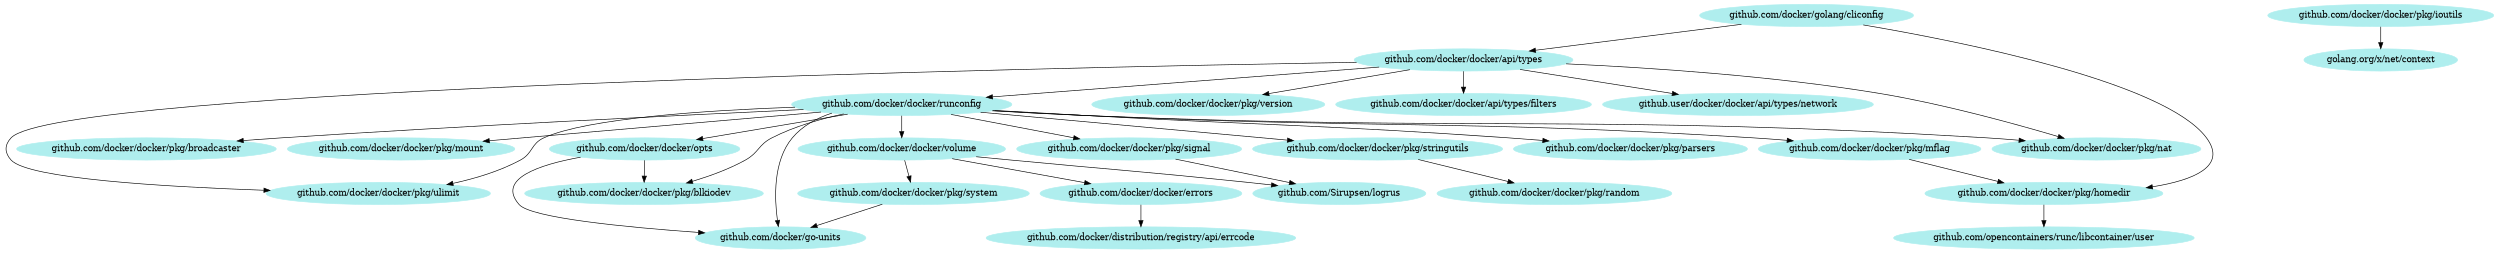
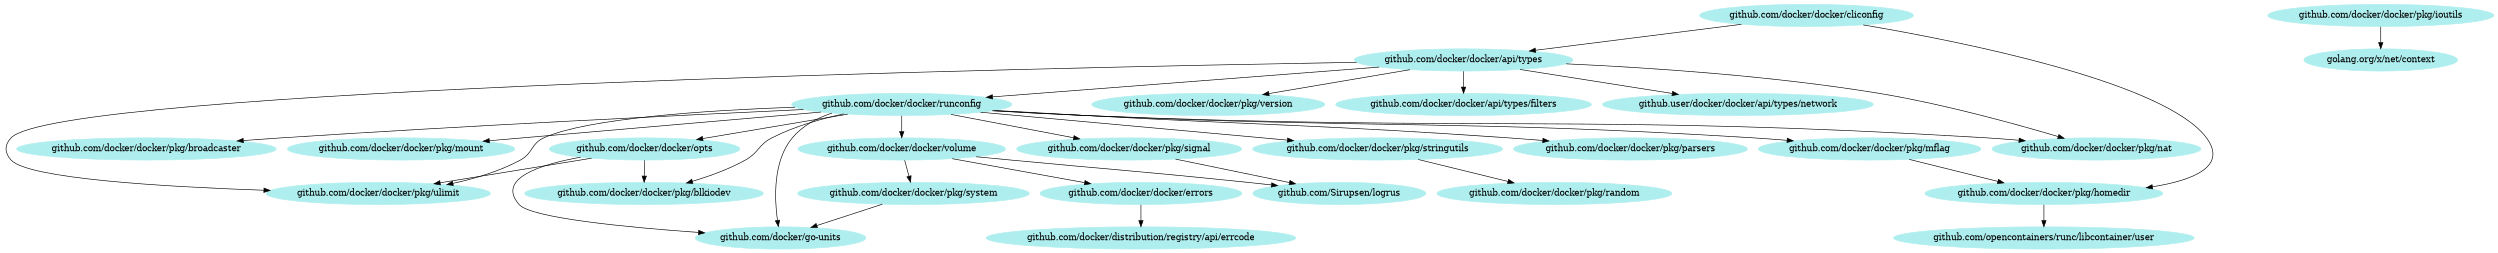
  digraph {
    rankdir=TB
    node [color=paleturquoise style=filled]
    n1 [label="github.com/docker/docker/api/types"]
    n2 [label="github.com/docker/docker/api/types/filters"]
    n3 [label="github.user/docker/docker/api/types/network"]
    n4 [label="github.com/docker/docker/pkg/nat"]
    n5 [label="github.com/docker/docker/pkg/ulimit"]
    n6 [label="github.com/docker/docker/pkg/version"]
    n7 [label="github.com/docker/docker/runconfig"]
    n8 [label="github.com/docker/docker/pkg/parsers"]
    n9 [label="github.com/docker/docker/pkg/broadcaster"]
    n10 [label="github.com/docker/go-units"]
    n11 [label="github.com/docker/docker/pkg/mount"]
    n12 [label="github.com/docker/docker/pkg/stringutils"]
    n13 [label="github.com/docker/docker/opts"]
    n14 [label="github.com/docker/docker/pkg/blkiodev"]
    n15 [label="github.com/docker/docker/pkg/mflag"]
    n16 [label="github.com/docker/docker/pkg/signal"]
    n17 [label="github.com/docker/docker/volume"]
    n18 [label="github.com/docker/docker/pkg/ioutils"]
    n19 [label="golang.org/x/net/context"]
    n20 [label="github.com/docker/docker/pkg/random"]
    n21 [label="github.com/docker/docker/pkg/homedir"]
    n22 [label="github.com/Sirupsen/logrus"]
    n23 [label="github.com/docker/docker/errors"]
    n24 [label="github.com/docker/docker/pkg/system"]
    n25 [label="github.com/docker/distribution/registry/api/errcode"]
    n26 [label="github.com/opencontainers/runc/libcontainer/user"]
-   n27 [label="github.com/docker/golang/cliconfig"]
+   n27 [label="github.com/docker/docker/cliconfig"]
    n1 -> n2
    n1 -> n3
    n1 -> n4
    n1 -> n5
    n1 -> n6
    n1 -> n7
    n7 -> n4
    n7 -> n5
    n7 -> n8
    n7 -> n9
    n7 -> n10
    n7 -> n11
    n7 -> n12
    n7 -> n13
    n7 -> n14
    n7 -> n15
    n7 -> n16
    n7 -> n17
    n12 -> n20
+   n13 -> n5
    n13 -> n10
    n13 -> n14
    n15 -> n21
    n16 -> n22
    n17 -> n22
    n17 -> n23
    n17 -> n24
    n18 -> n19
    n21 -> n26
    n23 -> n25
    n24 -> n10
    n27 -> n1
    n27 -> n21
  }
